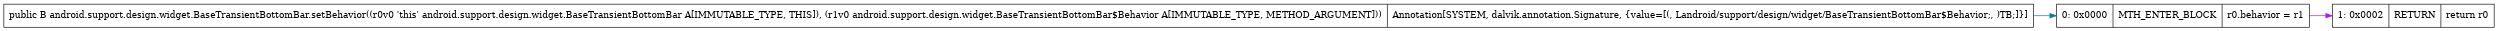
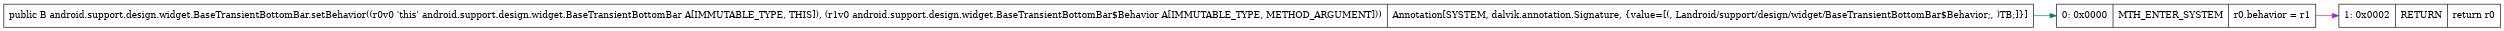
  digraph {
    rankdir=LR
    node [shape=record]
-   n1 [label="{0\:\ 0x0000|MTH_ENTER_BLOCK\l|r0.behavior = r1\l}"]
+   n1 [label="{0\:\ 0x0000|MTH_ENTER_SYSTEM\l|r0.behavior = r1\l}"]
    n2 [label="{1\:\ 0x0002|RETURN\l|return r0\l}"]
    n3 [label="{public B android.support.design.widget.BaseTransientBottomBar.setBehavior((r0v0 'this' android.support.design.widget.BaseTransientBottomBar A[IMMUTABLE_TYPE, THIS]), (r1v0 android.support.design.widget.BaseTransientBottomBar$Behavior A[IMMUTABLE_TYPE, METHOD_ARGUMENT]))  | Annotation[SYSTEM, dalvik.annotation.Signature, \{value=[(, Landroid\/support\/design\/widget\/BaseTransientBottomBar$Behavior;, )TB;]\}]\l}"]
    n1 -> n2 [color=purple]
    n3 -> n1 [color=teal]
  }
